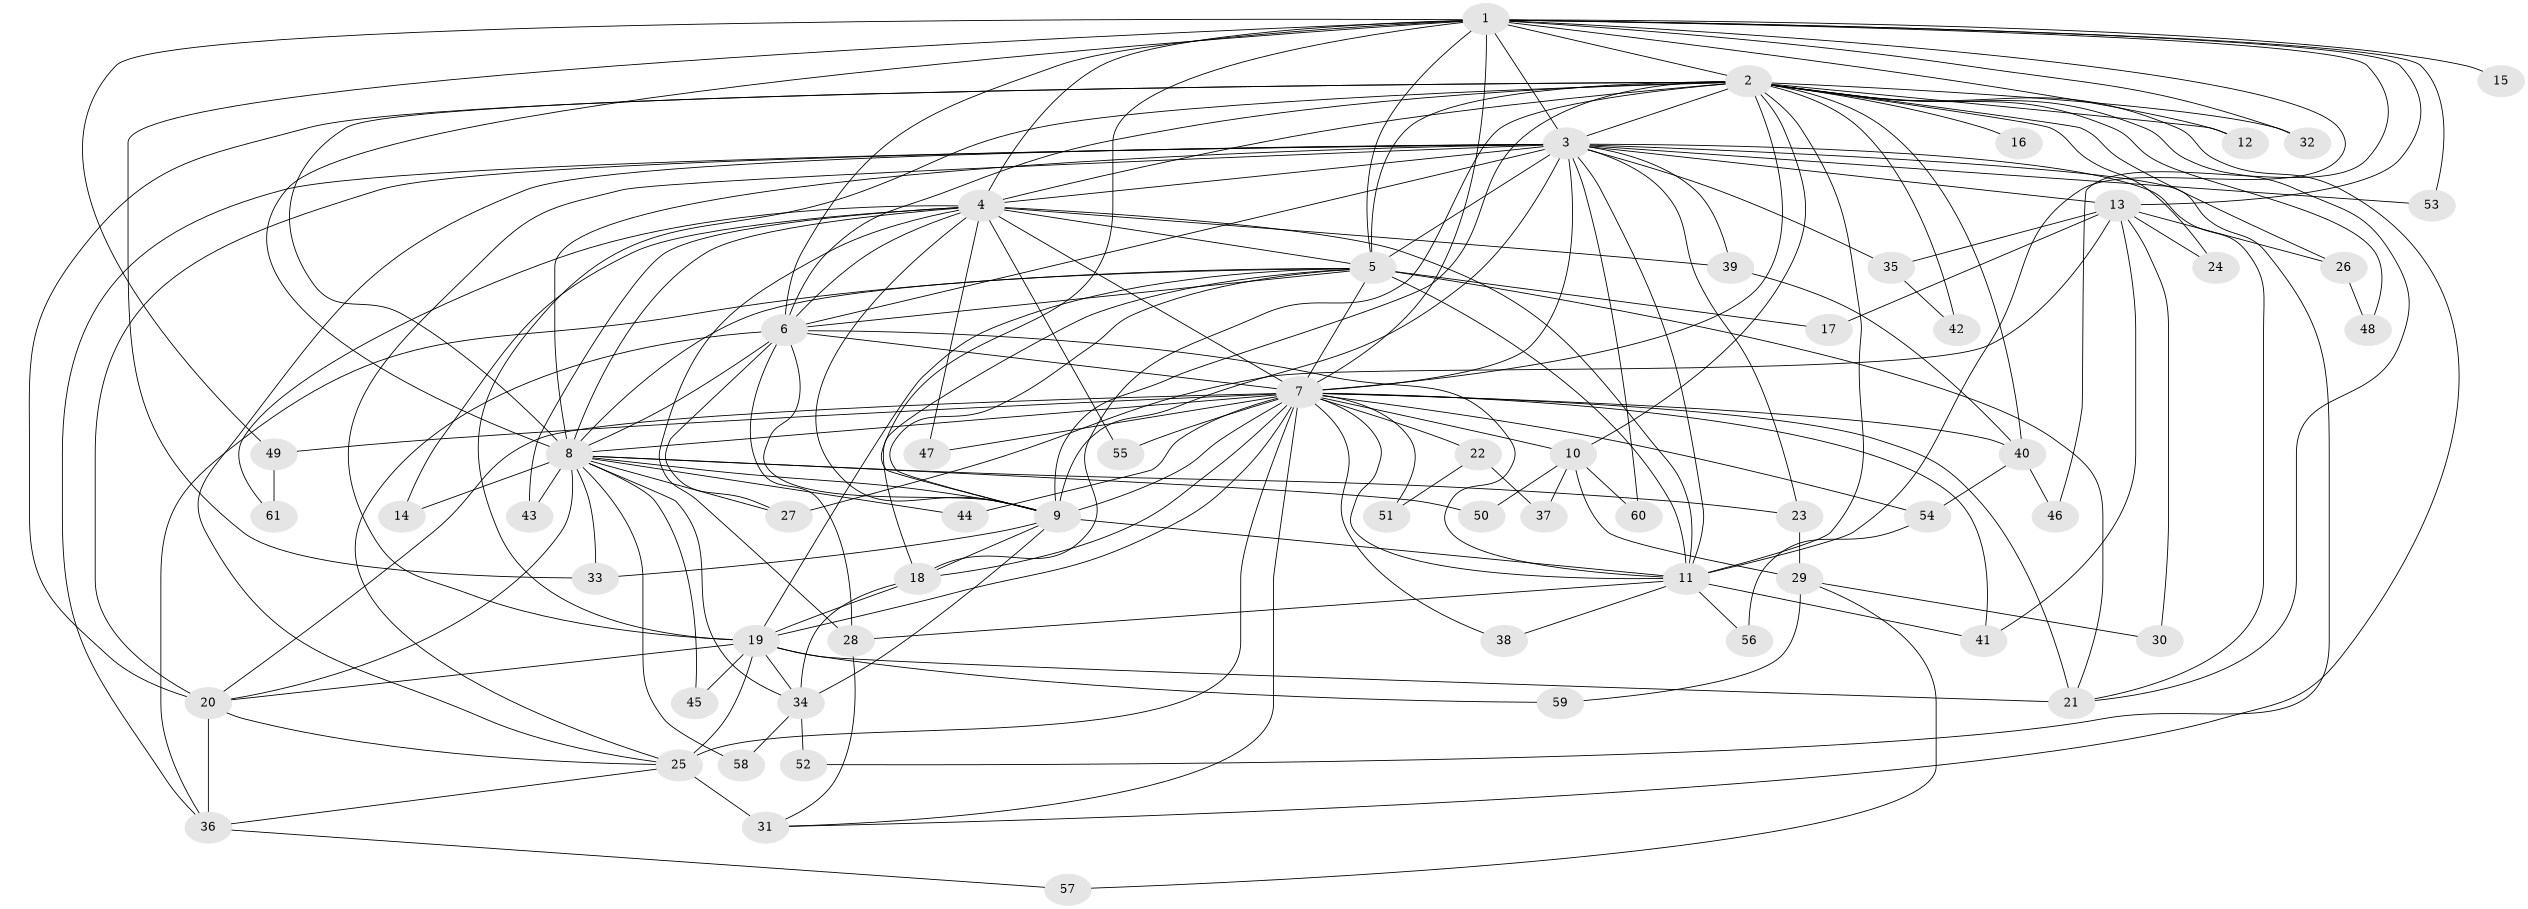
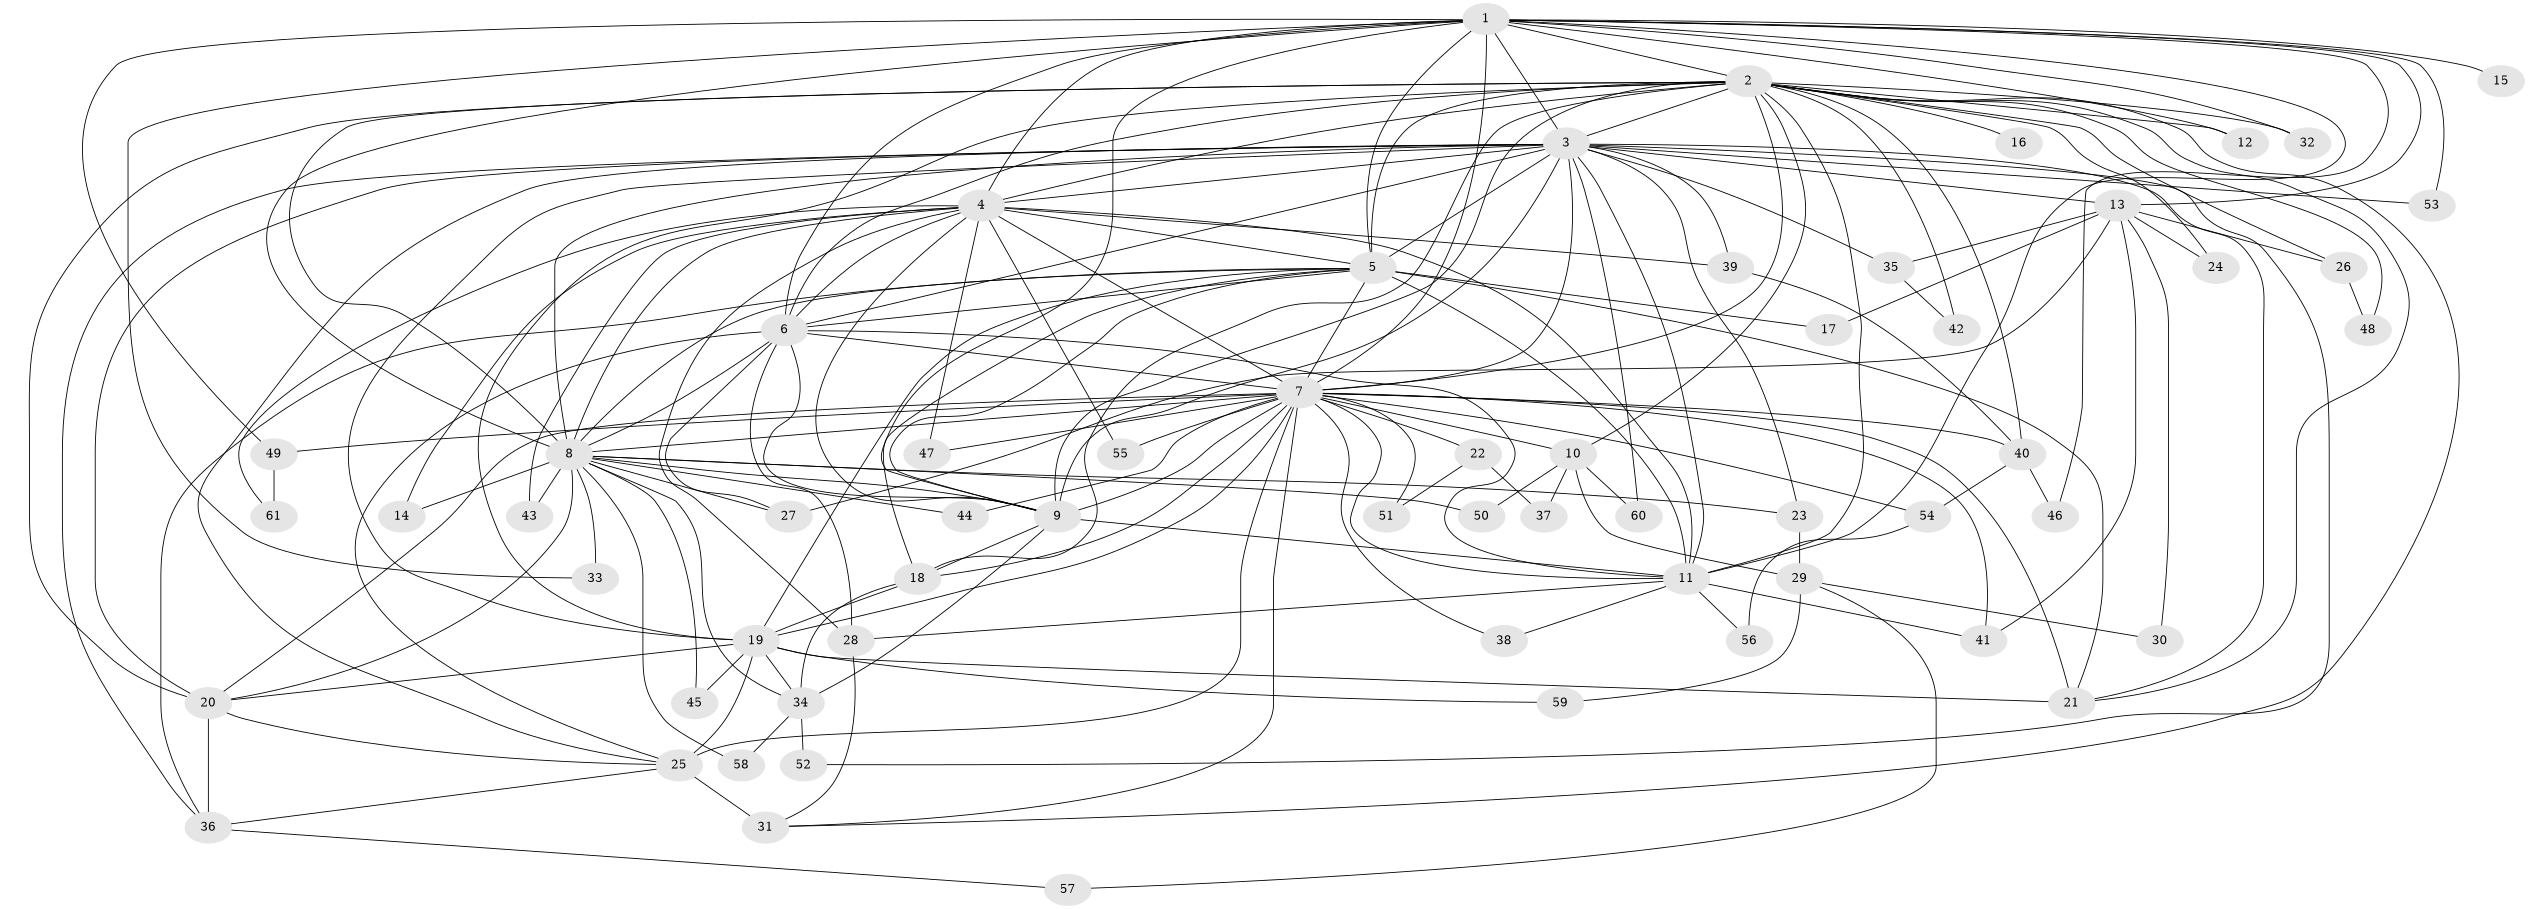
  graph {
    node [color=gray90 style=filled]
    edge [weight=1.0]
    1
    2
    3
    4
    5
    6
    7
    8
    9
    11
    12
    13
    15
    32
    33
    46
    49
    53
    10
    16
    18
    19
    20
    21
    24
    26
    31
    40
    42
    48
    23
    25
    35
    36
    39
    52
    60
    14
    28
    43
    47
    55
    61
    17
    27
    22
    38
    41
    44
    51
    54
    34
    45
    50
    58
    56
    30
    29
    37
    59
    57
    1 -- 2
    1 -- 3 [weight=3.0]
    1 -- 4 [weight=2.0]
    1 -- 5
    1 -- 6 [weight=2.0]
    1 -- 7 [weight=4.0]
    1 -- 8
    1 -- 9 [weight=2.0]
    1 -- 11
    1 -- 12
    1 -- 13
    1 -- 15
    1 -- 32
    1 -- 33
    1 -- 46
    1 -- 49
    1 -- 53
    2 -- 3 [weight=2.0]
    2 -- 4
    2 -- 5
    2 -- 6 [weight=2.0]
    2 -- 7 [weight=2.0]
    2 -- 8 [weight=2.0]
    2 -- 9
    2 -- 11
    2 -- 12
    2 -- 32
    2 -- 10
    2 -- 16
    2 -- 18
    2 -- 19
    2 -- 20
    2 -- 21
    2 -- 24
    2 -- 26
    2 -- 31
    2 -- 40
    2 -- 42
    2 -- 48
    3 -- 4 [weight=2.0]
    3 -- 5 [weight=2.0]
    3 -- 6 [weight=3.0]
    3 -- 7 [weight=2.0]
    3 -- 8 [weight=3.0]
    3 -- 9 [weight=2.0]
    3 -- 11 [weight=2.0]
    3 -- 13
    3 -- 53
    3 -- 19 [weight=7.0]
    3 -- 20
    3 -- 21
    3 -- 23 [weight=2.0]
    3 -- 25
    3 -- 35
    3 -- 36
    3 -- 39
    3 -- 52
    3 -- 60
    4 -- 5
    4 -- 6
    4 -- 7
    4 -- 8
    4 -- 9
    4 -- 11 [weight=3.0]
    4 -- 39
    4 -- 14
    4 -- 28
    4 -- 43
    4 -- 47
    4 -- 55
    4 -- 61
    5 -- 6 [weight=2.0]
    5 -- 7
    5 -- 8
    5 -- 9
    5 -- 11 [weight=13.0]
    5 -- 18
    5 -- 19
    5 -- 21
    5 -- 36
    5 -- 17
    6 -- 7
    6 -- 8
    6 -- 9
    6 -- 11
    6 -- 25 [weight=2.0]
    6 -- 28
    6 -- 27 [weight=2.0]
    7 -- 8 [weight=2.0]
    7 -- 9 [weight=10.0]
    7 -- 11
    7 -- 49
    7 -- 10 [weight=2.0]
    7 -- 18
    7 -- 19
    7 -- 20
    7 -- 21 [weight=2.0]
    7 -- 31
    7 -- 40
    7 -- 25
    7 -- 47
    7 -- 55
    7 -- 22
    7 -- 38
    7 -- 41
    7 -- 44
    7 -- 51
    7 -- 54
    8 -- 9
    8 -- 33
    8 -- 20
    8 -- 23 [weight=2.0]
    8 -- 14
    8 -- 43
    8 -- 27
    8 -- 44
    8 -- 34
    8 -- 45
    8 -- 50
    8 -- 58
    9 -- 11 [weight=3.0]
-   9 -- 33
    9 -- 18
    9 -- 34
    11 -- 28
    11 -- 38
    11 -- 41
    11 -- 56
    13 -- 24
    13 -- 26
    13 -- 35
    13 -- 17
    13 -- 27
    13 -- 41
    13 -- 30
    49 -- 61
    10 -- 60
    10 -- 50
    10 -- 29
    10 -- 37
    18 -- 19
    18 -- 34
    19 -- 20
    19 -- 21
    19 -- 25 [weight=2.0]
    19 -- 34
    19 -- 45
    19 -- 59
    20 -- 25
    20 -- 36
    26 -- 48
    40 -- 46
    40 -- 54
    23 -- 29
    25 -- 31 [weight=3.0]
    25 -- 36
    35 -- 42
    36 -- 57
    39 -- 40
    28 -- 31
    22 -- 51
    22 -- 37
    54 -- 56
    34 -- 52
    34 -- 58
    29 -- 30
    29 -- 59
    29 -- 57
  }
